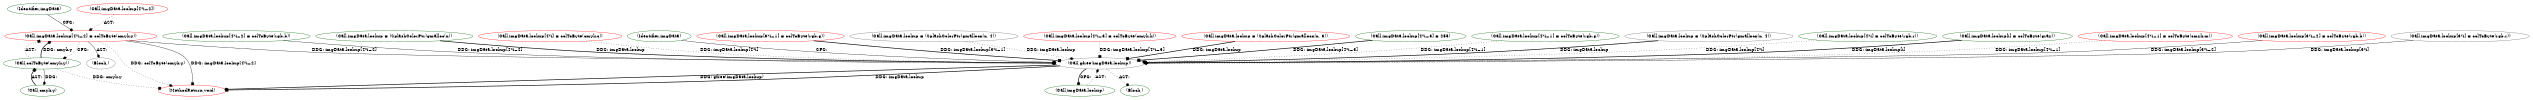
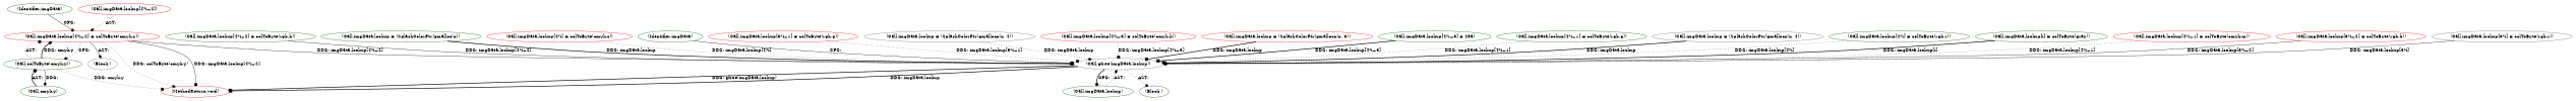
  digraph {
    node [color=darkgreen]
    edge [arrowhead=box style=dotted]
    n1 [color=red label="(Call,imgData.lookup[4*i+2] = colToByte(cmyk.y))"]
    n2 [label="(Call,colToByte(cmyk.y))"]
    n3 [color=gray40 label="(Call,gfree(imgData.lookup))"]
    n4 [color=gray40 label="(Block,)"]
    n5 [color=red label="(MethodReturn,void)"]
    n6 [label="(Call,cmyk.y)"]
    n7 [label="(Call,imgData.lookup)"]
    n8 [label="(Block,)"]
    n9 [label="(Call,imgData.lookup[4*i] = colToByte(rgb.r))"]
    n10 [label="(Call,imgData.lookup[i] = colToByte(gray))"]
    n11 [color=red label="(Call,imgData.lookup[4*i+1] = colToByte(cmyk.m))"]
    n12 [color=red label="(Call,imgData.lookup[3*i+2] = colToByte(rgb.b))"]
    n13 [color=gray40 label="(Call,imgData.lookup[3*i] = colToByte(rgb.r))"]
    n14 [label="(Call,imgData.lookup[4*i+2] = colToByte(rgb.b))"]
    n15 [label="(Call,imgData.lookup = (SplashColorPtr)gmalloc(n))"]
    n16 [label="(Identifier,imgData)"]
    n17 [color=red label="(Call,imgData.lookup[4*i] = colToByte(cmyk.c))"]
    n18 [label="(Identifier,imgData)"]
    n19 [color=red label="(Call,imgData.lookup[3*i+1] = colToByte(rgb.g))"]
    n20 [color=gray40 label="(Call,imgData.lookup = (SplashColorPtr)gmallocn(n, 4))"]
    n21 [color=red label="(Call,imgData.lookup[4*i+3] = colToByte(cmyk.k))"]
    n22 [color=red label="(Call,imgData.lookup = (SplashColorPtr)gmallocn(n, 3))"]
    n23 [label="(Call,imgData.lookup[4*i+3] = 255)"]
    n24 [label="(Call,imgData.lookup[4*i+1] = colToByte(rgb.g))"]
    n25 [color=gray40 label="(Call,imgData.lookup = (SplashColorPtr)gmallocn(n, 4))"]
    n26 [color=red label="(Call,imgData.lookup[4*i+2])"]
    n1 -> n2 [arrowhead=diamond label="CFG: "]
    n1 -> n3 [label="DDG: imgData.lookup[4*i+2]" style=solid]
    n1 -> n4 [arrowhead=diamond label="AST: " style=solid]
    n1 -> n5 [arrowhead=diamond label="DDG: colToByte(cmyk.y)"]
    n1 -> n5 [label="DDG: imgData.lookup[4*i+2]" style=solid]
    n2 -> n1 [label="AST: "]
    n2 -> n1 [arrowhead=diamond label="DDG: cmyk.y" style=bold]
    n2 -> n5 [label="DDG: cmyk.y"]
    n2 -> n6 [arrowhead=diamond label="DDG: " style=solid]
    n3 -> n5 [arrowhead=dot label="DDG: gfree(imgData.lookup)" style=bold]
    n3 -> n5 [label="DDG: imgData.lookup" style=bold]
    n3 -> n7 [arrowhead=dot label="CFG: " style=bold]
    n3 -> n8 [arrowhead=dot label="AST: "]
    n6 -> n2 [label="AST: " style=bold]
    n7 -> n3 [arrowhead=diamond label="AST: "]
    n9 -> n3 [label="DDG: imgData.lookup[4*i]"]
    n10 -> n3 [arrowhead=diamond label="DDG: imgData.lookup[i]" style=bold]
    n11 -> n3 [arrowhead=dot label="DDG: imgData.lookup[4*i+1]"]
    n12 -> n3 [arrowhead=diamond label="DDG: imgData.lookup[3*i+2]" style=solid]
    n13 -> n3 [arrowhead=diamond label="DDG: imgData.lookup[3*i]" style=solid]
    n14 -> n3 [arrowhead=diamond label="DDG: imgData.lookup[4*i+2]" style=solid]
    n15 -> n3 [label="DDG: imgData.lookup" style=bold]
    n16 -> n1 [arrowhead=dot label="CFG: " style=solid]
    n17 -> n3 [arrowhead=dot label="DDG: imgData.lookup[4*i]"]
    n18 -> n3 [arrowhead=diamond label="CFG: " style=solid]
-   n19 -> n3 [label="DDG: imgData.lookup[3*i+1]" style=bold]
+   n19 -> n3 [label="DDG: imgData.lookup[3*i+1]"]
    n20 -> n3 [arrowhead=diamond label="DDG: imgData.lookup"]
    n21 -> n3 [label="DDG: imgData.lookup[4*i+3]"]
    n22 -> n3 [label="DDG: imgData.lookup" style=bold]
    n23 -> n3 [label="DDG: imgData.lookup[4*i+3]" style=bold]
    n24 -> n3 [label="DDG: imgData.lookup[4*i+1]"]
    n25 -> n3 [label="DDG: imgData.lookup" style=bold]
    n26 -> n1 [arrowhead=diamond label="AST: "]
  }
